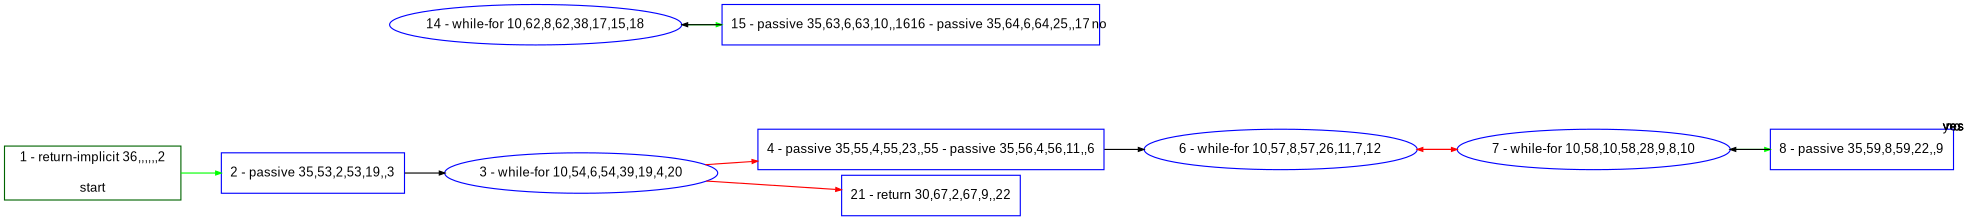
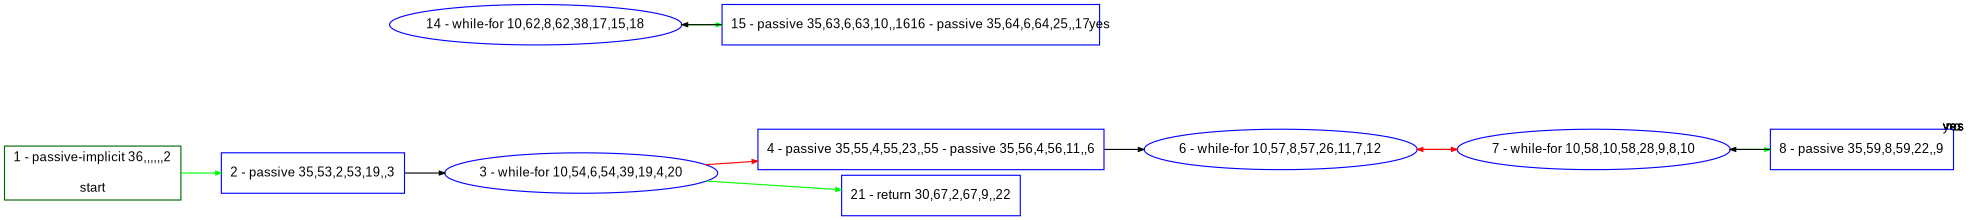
  digraph {
    bgcolor=white
    compound=true
    fillcolor="#FFFFCC"
    fontname=Arial
    fontsize=12
    pack=true
    packmode=clust
    rankdir=LR
    style="rounded,filled"
    node [color="#0000ff" compound=true fillcolor="#ffffff" fixedsize=false fontname=Arial fontsize=12 node_initialized=no shape=box style=filled]
    edge [arrowhead=normal arrowsize=0.5 arrowtail=none color="#000000" compound=true dir=forward fontcolor=black fontname=Arial fontsize=12]
    n1 [label="2 - passive 35,53,2,53,19,,3"]
    n2 [label="3 - while-for 10,54,6,54,39,19,4,20" shape=oval]
    n3 [label="4 - passive 35,55,4,55,23,,55 - passive 35,56,4,56,11,,6"]
    n4 [label="21 - return 30,67,2,67,9,,22"]
-   n5 [color="#006400" label="1 - return-implicit 36,,,,,,2\n\nstart"]
+   n5 [color="#006400" label="1 - passive-implicit 36,,,,,,2\n\nstart"]
    n6 [label="6 - while-for 10,57,8,57,26,11,7,12" shape=oval]
    n7 [label="7 - while-for 10,58,10,58,28,9,8,10" shape=oval]
    n8 [label="8 - passive 35,59,8,59,22,,9"]
    n9 [label="14 - while-for 10,62,8,62,38,17,15,18" shape=oval]
    n10 [label="15 - passive 35,63,6,63,10,,1616 - passive 35,64,6,64,25,,17"]
    n1 -> n2
    n2 -> n3 [color="#ff0000" label=yes]
-   n2 -> n4 [color="#ff0000" label=no]
+   n2 -> n4 [color="#00ff00" label=no]
    n3 -> n6
    n5 -> n1 [color="#00ff00"]
    n6 -> n7 [color="#ff0000" label=yes]
    n7 -> n6 [color="#ff0000" label=no]
    n7 -> n8 [color="#00ff00" label=yes]
    n8 -> n7
-   n9 -> n10 [color="#00ff00" label=no]
+   n9 -> n10 [color="#00ff00" label=yes]
    n10 -> n9
  }
